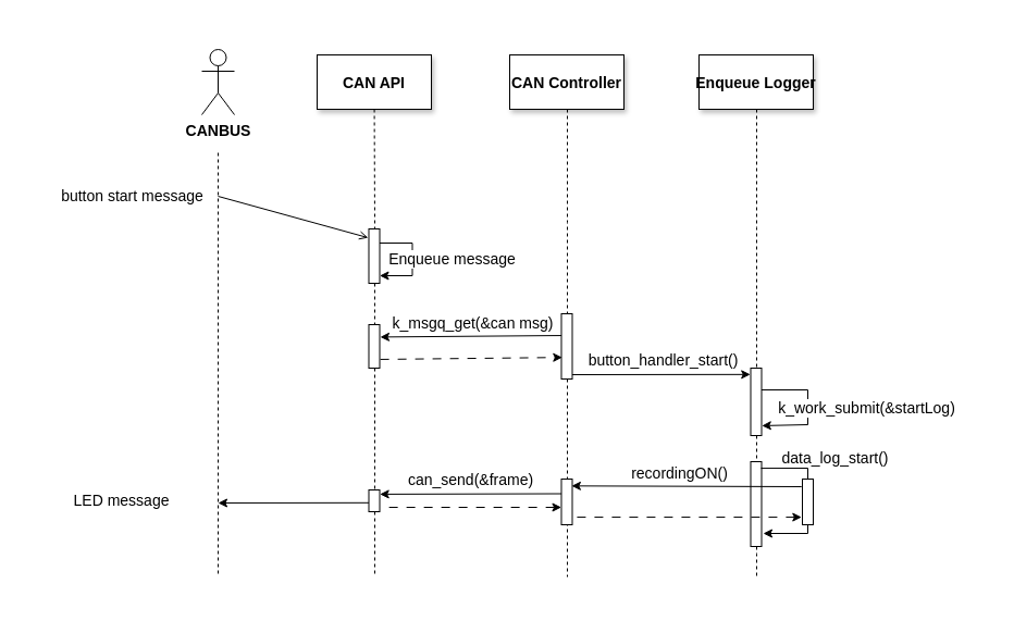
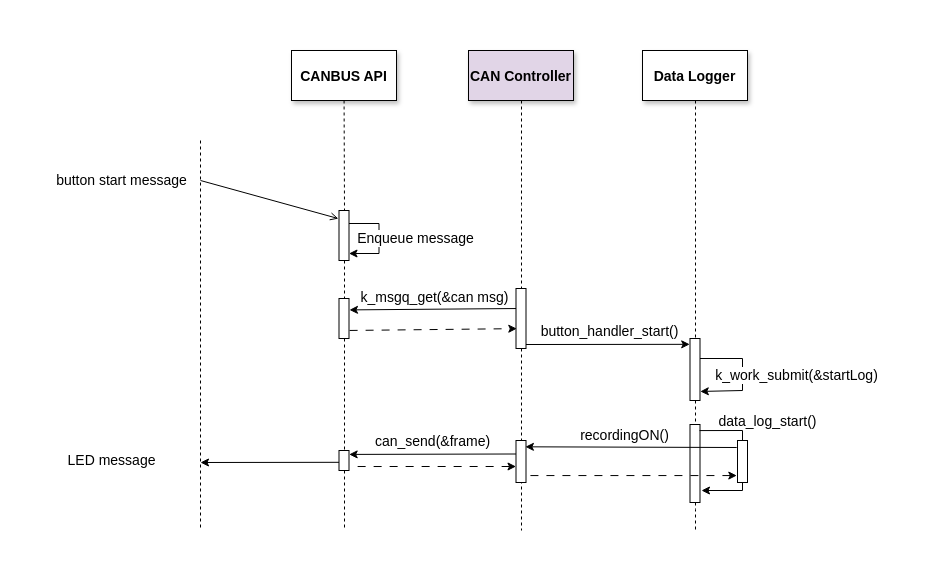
  <mxCell id="0" />
  <mxCell id="1" parent="0" />
  <mxCell id="2" value="" style="rounded=0;whiteSpace=wrap;html=1;strokeColor=none;fontFamily=Helvetica;fontSize=14;" vertex="1" parent="1"><mxGeometry x="20" y="20" width="890" height="529" as="geometry" /></mxCell>
- <mxCell id="3" value="CAN API" style="shadow=1;fontFamily=Helvetica;fontSize=14;fontStyle=1" parent="1" vertex="1"><mxGeometry x="291" y="50" width="105" height="50" as="geometry" /></mxCell>
+ <mxCell id="3" value="CANBUS API" style="shadow=1;fontFamily=Helvetica;fontSize=14;fontStyle=1" parent="1" vertex="1"><mxGeometry x="291" y="50" width="105" height="50" as="geometry" /></mxCell>
  <mxCell id="4" value="" style="edgeStyle=elbowEdgeStyle;elbow=horizontal;endArrow=none;dashed=1;fontFamily=Helvetica;fontSize=14;" parent="1" source="45" edge="1"><mxGeometry x="230.0" y="310" width="100" height="100" as="geometry"><mxPoint x="343.581" y="100" as="sourcePoint" /><mxPoint x="344" y="530" as="targetPoint" /><Array as="points"><mxPoint x="344" y="530" /></Array></mxGeometry></mxCell>
- <mxCell id="5" value="CAN Controller" style="shadow=1;fontFamily=Helvetica;fontSize=14;fontStyle=1" vertex="1" parent="1"><mxGeometry x="468" y="50" width="105" height="50" as="geometry" /></mxCell>
+ <mxCell id="5" value="CAN Controller" style="shadow=1;fontFamily=Helvetica;fontSize=14;fontStyle=1;fillColor=#e1d5e7;" vertex="1" parent="1"><mxGeometry x="468" y="50" width="105" height="50" as="geometry" /></mxCell>
  <mxCell id="6" value="" style="edgeStyle=elbowEdgeStyle;elbow=horizontal;endArrow=none;dashed=1;fontFamily=Helvetica;fontSize=14;" edge="1" parent="1" source="21"><mxGeometry x="230.0" y="310" width="100" height="100" as="geometry"><mxPoint x="545.5" y="400" as="sourcePoint" /><mxPoint x="521" y="530" as="targetPoint" /><Array as="points" /></mxGeometry></mxCell>
  <mxCell id="7" value="" style="edgeStyle=orthogonalEdgeStyle;rounded=0;orthogonalLoop=1;jettySize=auto;html=1;endArrow=none;endFill=0;dashed=1;fontFamily=Helvetica;fontSize=14;" edge="1" parent="1"><mxGeometry relative="1" as="geometry"><mxPoint x="200" y="140" as="sourcePoint" /><mxPoint x="200" y="530" as="targetPoint" /></mxGeometry></mxCell>
- <mxCell id="8" value="CANBUS" style="shape=umlActor;verticalLabelPosition=bottom;verticalAlign=top;html=1;outlineConnect=0;fontFamily=Helvetica;fontSize=14;fontStyle=1" vertex="1" parent="1"><mxGeometry x="185" y="45" width="30" height="60" as="geometry" /></mxCell>
  <mxCell id="9" value="" style="edgeStyle=elbowEdgeStyle;elbow=horizontal;endArrow=none;dashed=1;fontFamily=Helvetica;fontSize=14;" edge="1" parent="1" target="10"><mxGeometry x="230.0" y="310" width="100" height="100" as="geometry"><mxPoint x="343.581" y="100" as="sourcePoint" /><mxPoint x="343.5" y="710" as="targetPoint" /></mxGeometry></mxCell>
  <mxCell id="10" value="" style="rounded=0;whiteSpace=wrap;html=1;fontFamily=Helvetica;fontSize=14;" vertex="1" parent="1"><mxGeometry x="338.5" y="210" width="10" height="50" as="geometry" /></mxCell>
  <mxCell id="11" value="" style="endArrow=classic;html=1;rounded=0;fontFamily=Helvetica;fontSize=14;" edge="1" parent="1"><mxGeometry width="50" height="50" relative="1" as="geometry"><mxPoint x="348.5" y="223" as="sourcePoint" /><mxPoint x="348.5" y="253" as="targetPoint" /><Array as="points"><mxPoint x="378.5" y="223" /><mxPoint x="378.5" y="243" /><mxPoint x="378.5" y="253" /></Array></mxGeometry></mxCell>
  <mxCell id="12" value="Enqueue message" style="edgeLabel;html=1;align=center;verticalAlign=middle;resizable=0;points=[];fontFamily=Helvetica;fontSize=14;" vertex="1" connectable="0" parent="11"><mxGeometry x="-0.158" y="1" relative="1" as="geometry"><mxPoint x="35" y="6" as="offset" /></mxGeometry></mxCell>
  <mxCell id="13" value="" style="endArrow=open;html=1;rounded=0;endFill=0;entryX=-0.06;entryY=0.162;entryDx=0;entryDy=0;entryPerimeter=0;fontFamily=Helvetica;fontSize=14;" edge="1" parent="1" target="10"><mxGeometry width="50" height="50" relative="1" as="geometry"><mxPoint x="200" y="180" as="sourcePoint" /><mxPoint x="352" y="219" as="targetPoint" /></mxGeometry></mxCell>
  <mxCell id="14" value="button start message" style="edgeLabel;html=1;align=center;verticalAlign=middle;resizable=0;points=[];fontFamily=Helvetica;fontSize=14;" vertex="1" connectable="0" parent="13"><mxGeometry x="-0.195" y="-2" relative="1" as="geometry"><mxPoint x="-135" y="-18" as="offset" /></mxGeometry></mxCell>
  <mxCell id="15" value="" style="endArrow=classic;html=1;rounded=0;dashed=1;dashPattern=8 8;exitX=1.061;exitY=0.799;exitDx=0;exitDy=0;exitPerimeter=0;entryX=0.08;entryY=0.669;entryDx=0;entryDy=0;entryPerimeter=0;fontFamily=Helvetica;fontSize=14;" edge="1" parent="1" source="17" target="21"><mxGeometry width="50" height="50" relative="1" as="geometry"><mxPoint x="360" y="328" as="sourcePoint" /><mxPoint x="500" y="328" as="targetPoint" /><Array as="points" /></mxGeometry></mxCell>
  <mxCell id="16" value="" style="edgeStyle=elbowEdgeStyle;elbow=horizontal;endArrow=none;dashed=1;fontFamily=Helvetica;fontSize=14;" edge="1" parent="1" source="10" target="17"><mxGeometry x="230.0" y="310" width="100" height="100" as="geometry"><mxPoint x="343" y="290" as="sourcePoint" /><mxPoint x="343.5" y="710" as="targetPoint" /></mxGeometry></mxCell>
  <mxCell id="17" value="" style="rounded=0;whiteSpace=wrap;html=1;fontFamily=Helvetica;fontSize=14;" vertex="1" parent="1"><mxGeometry x="338.5" y="298" width="10" height="40" as="geometry" /></mxCell>
  <mxCell id="18" value="" style="endArrow=classic;html=1;rounded=0;entryX=1.048;entryY=0.285;entryDx=0;entryDy=0;entryPerimeter=0;fontFamily=Helvetica;fontSize=14;" edge="1" parent="1" target="17"><mxGeometry width="50" height="50" relative="1" as="geometry"><mxPoint x="520" y="308" as="sourcePoint" /><mxPoint x="360" y="308" as="targetPoint" /><Array as="points" /></mxGeometry></mxCell>
  <mxCell id="19" value="k_msgq_get(&amp;amp;can msg)" style="edgeLabel;html=1;align=center;verticalAlign=middle;resizable=0;points=[];fontFamily=Helvetica;fontSize=14;" vertex="1" connectable="0" parent="18"><mxGeometry x="0.287" relative="1" as="geometry"><mxPoint x="23" y="-12" as="offset" /></mxGeometry></mxCell>
  <mxCell id="20" value="" style="edgeStyle=elbowEdgeStyle;elbow=horizontal;endArrow=none;dashed=1;fontFamily=Helvetica;fontSize=14;" edge="1" parent="1" source="5" target="21"><mxGeometry x="230.0" y="310" width="100" height="100" as="geometry"><mxPoint x="520" y="100" as="sourcePoint" /><mxPoint x="520.5" y="710" as="targetPoint" /></mxGeometry></mxCell>
  <mxCell id="21" value="" style="rounded=0;whiteSpace=wrap;html=1;fontFamily=Helvetica;fontSize=14;" vertex="1" parent="1"><mxGeometry x="515.5" y="288" width="10" height="60" as="geometry" /></mxCell>
- <mxCell id="22" value="Enqueue Logger" style="shadow=1;fontFamily=Helvetica;fontSize=14;fontStyle=1" vertex="1" parent="1"><mxGeometry x="642" y="50" width="105" height="50" as="geometry" /></mxCell>
+ <mxCell id="22" value="Data Logger" style="shadow=1;fontFamily=Helvetica;fontSize=14;fontStyle=1" vertex="1" parent="1"><mxGeometry x="642" y="50" width="105" height="50" as="geometry" /></mxCell>
  <mxCell id="23" value="" style="edgeStyle=elbowEdgeStyle;elbow=horizontal;endArrow=none;dashed=1;fontFamily=Helvetica;fontSize=14;" edge="1" parent="1" source="31"><mxGeometry x="230.0" y="310" width="100" height="100" as="geometry"><mxPoint x="719.5" y="400" as="sourcePoint" /><mxPoint x="695" y="530" as="targetPoint" /></mxGeometry></mxCell>
  <mxCell id="24" value="" style="edgeStyle=elbowEdgeStyle;elbow=horizontal;endArrow=none;dashed=1;fontFamily=Helvetica;fontSize=14;" edge="1" parent="1" source="22" target="25"><mxGeometry x="230.0" y="310" width="100" height="100" as="geometry"><mxPoint x="694" y="100" as="sourcePoint" /><mxPoint x="694.5" y="710" as="targetPoint" /></mxGeometry></mxCell>
  <mxCell id="25" value="" style="rounded=0;whiteSpace=wrap;html=1;fontFamily=Helvetica;fontSize=14;" vertex="1" parent="1"><mxGeometry x="689.5" y="338" width="10" height="62" as="geometry" /></mxCell>
  <mxCell id="26" value="" style="endArrow=classic;html=1;rounded=0;entryX=-0.03;entryY=0.094;entryDx=0;entryDy=0;entryPerimeter=0;fontFamily=Helvetica;fontSize=14;" edge="1" parent="1" target="25"><mxGeometry width="50" height="50" relative="1" as="geometry"><mxPoint x="525.5" y="344" as="sourcePoint" /><mxPoint x="676.07" y="344.24" as="targetPoint" /></mxGeometry></mxCell>
  <mxCell id="27" value="button_handler_start()" style="edgeLabel;html=1;align=center;verticalAlign=middle;resizable=0;points=[];fontFamily=Helvetica;fontSize=14;" vertex="1" connectable="0" parent="26"><mxGeometry x="0.388" y="-1" relative="1" as="geometry"><mxPoint x="-31" y="-14" as="offset" /></mxGeometry></mxCell>
  <mxCell id="28" value="" style="endArrow=classic;html=1;rounded=0;entryX=1.03;entryY=0.662;entryDx=0;entryDy=0;entryPerimeter=0;fontFamily=Helvetica;fontSize=14;" edge="1" parent="1"><mxGeometry width="50" height="50" relative="1" as="geometry"><mxPoint x="699.5" y="358" as="sourcePoint" /><mxPoint x="699.8" y="390.96" as="targetPoint" /><Array as="points"><mxPoint x="742" y="358" /><mxPoint x="742" y="390" /></Array></mxGeometry></mxCell>
  <mxCell id="29" value="&lt;div style=&quot;font-size: 14px;&quot;&gt;k_work_submit(&amp;amp;startLog)&lt;/div&gt;" style="edgeLabel;html=1;align=center;verticalAlign=middle;resizable=0;points=[];fontSize=14;fontFamily=Helvetica;" vertex="1" connectable="0" parent="28"><mxGeometry x="-0.028" relative="1" as="geometry"><mxPoint x="53" y="2" as="offset" /></mxGeometry></mxCell>
  <mxCell id="30" value="" style="edgeStyle=elbowEdgeStyle;elbow=horizontal;endArrow=none;dashed=1;fontFamily=Helvetica;fontSize=14;" edge="1" parent="1" source="25" target="31"><mxGeometry x="230.0" y="310" width="100" height="100" as="geometry"><mxPoint x="694" y="450" as="sourcePoint" /><mxPoint x="694.5" y="710" as="targetPoint" /></mxGeometry></mxCell>
  <mxCell id="31" value="" style="rounded=0;whiteSpace=wrap;html=1;fontFamily=Helvetica;fontSize=14;" vertex="1" parent="1"><mxGeometry x="689.5" y="424" width="10" height="78" as="geometry" /></mxCell>
  <mxCell id="32" value="" style="endArrow=classic;html=1;rounded=0;exitX=0.95;exitY=0.078;exitDx=0;exitDy=0;exitPerimeter=0;fontFamily=Helvetica;fontSize=14;" edge="1" parent="1" source="31"><mxGeometry width="50" height="50" relative="1" as="geometry"><mxPoint x="732" y="430" as="sourcePoint" /><mxPoint x="701" y="490" as="targetPoint" /><Array as="points"><mxPoint x="742" y="430" /><mxPoint x="742" y="490" /></Array></mxGeometry></mxCell>
  <mxCell id="33" value="data_log_start()" style="edgeLabel;html=1;align=center;verticalAlign=middle;resizable=0;points=[];fontFamily=Helvetica;fontSize=14;" vertex="1" connectable="0" parent="32"><mxGeometry x="-0.665" y="2" relative="1" as="geometry"><mxPoint x="44" y="-8" as="offset" /></mxGeometry></mxCell>
  <mxCell id="34" value="" style="rounded=0;whiteSpace=wrap;html=1;fontFamily=Helvetica;fontSize=14;" vertex="1" parent="1"><mxGeometry x="737" y="440" width="10" height="42" as="geometry" /></mxCell>
  <mxCell id="35" value="" style="endArrow=classic;html=1;rounded=0;entryX=0.941;entryY=0.198;entryDx=0;entryDy=0;entryPerimeter=0;fontFamily=Helvetica;exitX=-0.079;exitY=0.167;exitDx=0;exitDy=0;exitPerimeter=0;fontSize=14;" edge="1" parent="1" source="34"><mxGeometry width="50" height="50" relative="1" as="geometry"><mxPoint x="725" y="447" as="sourcePoint" /><mxPoint x="524.91" y="446.316" as="targetPoint" /></mxGeometry></mxCell>
  <mxCell id="36" value="recordingON()" style="edgeLabel;html=1;align=center;verticalAlign=middle;resizable=0;points=[];fontFamily=Helvetica;fontSize=14;" vertex="1" connectable="0" parent="35"><mxGeometry x="0.011" y="-1" relative="1" as="geometry"><mxPoint x="-6" y="-11" as="offset" /></mxGeometry></mxCell>
  <mxCell id="37" value="" style="endArrow=none;html=1;rounded=0;exitX=-0.07;exitY=0.835;exitDx=0;exitDy=0;endFill=0;startArrow=classic;startFill=1;dashed=1;dashPattern=8 8;exitPerimeter=0;entryX=0.983;entryY=0.597;entryDx=0;entryDy=0;entryPerimeter=0;fontFamily=Helvetica;fontSize=14;" edge="1" parent="1" source="34"><mxGeometry width="50" height="50" relative="1" as="geometry"><mxPoint x="725.56" y="475.074" as="sourcePoint" /><mxPoint x="525.33" y="475.074" as="targetPoint" /></mxGeometry></mxCell>
  <mxCell id="38" value="" style="rounded=0;whiteSpace=wrap;html=1;fontFamily=Helvetica;fontSize=14;" vertex="1" parent="1"><mxGeometry x="515.5" y="440" width="10" height="42" as="geometry" /></mxCell>
  <mxCell id="39" value="" style="endArrow=classic;html=1;rounded=0;entryX=1.017;entryY=0.196;entryDx=0;entryDy=0;entryPerimeter=0;fontFamily=Helvetica;fontSize=14;" edge="1" parent="1" target="45"><mxGeometry width="50" height="50" relative="1" as="geometry"><mxPoint x="515.5" y="453.5" as="sourcePoint" /><mxPoint x="365.94" y="454.2" as="targetPoint" /><Array as="points" /></mxGeometry></mxCell>
  <mxCell id="40" value="can_send(&amp;amp;frame)" style="edgeLabel;html=1;align=center;verticalAlign=middle;resizable=0;points=[];fontFamily=Helvetica;fontSize=14;" vertex="1" connectable="0" parent="39"><mxGeometry x="0.287" relative="1" as="geometry"><mxPoint x="23" y="-13" as="offset" /></mxGeometry></mxCell>
  <mxCell id="41" value="" style="edgeStyle=elbowEdgeStyle;elbow=horizontal;endArrow=none;dashed=1;fontFamily=Helvetica;fontSize=14;" edge="1" parent="1" source="17" target="45"><mxGeometry x="230.0" y="310" width="100" height="100" as="geometry"><mxPoint x="344" y="338" as="sourcePoint" /><mxPoint x="343.5" y="710" as="targetPoint" /></mxGeometry></mxCell>
  <mxCell id="42" value="" style="endArrow=classic;html=1;rounded=0;fontFamily=Helvetica;exitX=0.129;exitY=0.59;exitDx=0;exitDy=0;exitPerimeter=0;fontSize=14;" edge="1" parent="1" source="45"><mxGeometry width="50" height="50" relative="1" as="geometry"><mxPoint x="355.5" y="461.75" as="sourcePoint" /><mxPoint x="200" y="462" as="targetPoint" /><Array as="points" /></mxGeometry></mxCell>
  <mxCell id="43" value="LED message" style="edgeLabel;html=1;align=center;verticalAlign=middle;resizable=0;points=[];fontFamily=Helvetica;fontSize=14;" vertex="1" connectable="0" parent="42"><mxGeometry x="0.287" relative="1" as="geometry"><mxPoint x="-139" y="-2" as="offset" /></mxGeometry></mxCell>
  <mxCell id="44" value="" style="endArrow=none;html=1;rounded=0;exitX=-0.244;exitY=0.597;exitDx=0;exitDy=0;endFill=0;startArrow=classic;startFill=1;dashed=1;dashPattern=8 8;exitPerimeter=0;fontFamily=Helvetica;entryX=1.126;entryY=0.801;entryDx=0;entryDy=0;entryPerimeter=0;fontSize=14;" edge="1" parent="1" target="45"><mxGeometry width="50" height="50" relative="1" as="geometry"><mxPoint x="515.5" y="466.004" as="sourcePoint" /><mxPoint x="360" y="466" as="targetPoint" /></mxGeometry></mxCell>
  <mxCell id="45" value="" style="rounded=0;whiteSpace=wrap;html=1;fontFamily=Helvetica;fontSize=14;" vertex="1" parent="1"><mxGeometry x="338.5" y="450" width="10" height="20" as="geometry" /></mxCell>
